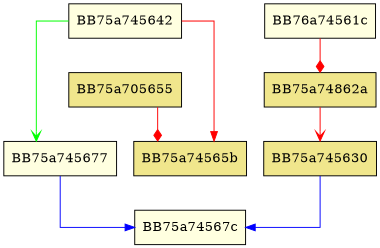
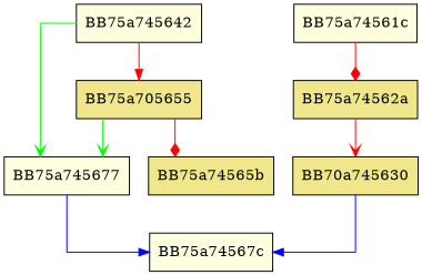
  digraph {
    splines=ortho
    node [fillcolor=khaki shape=box style=filled]
    edge [arrowhead=vee color=red]
-   BB75a74562a [label=BB75a74862a]
-   BB75a74561c [fillcolor=lightyellow label=BB76a74561c]
+   BB75a74562a
+   BB75a74561c [fillcolor=lightyellow]
    BB75a745642 [fillcolor=lightyellow]
    BB75a745677 [fillcolor=lightyellow]
    n5 [label=BB75a705655]
-   BB75a745630
+   BB75a745630 [label=BB70a745630]
    BB75a74567c [fillcolor=lightyellow]
    BB75a74565b
    BB75a74562a -> BB75a745630
    BB75a74561c -> BB75a74562a [arrowhead=diamond]
    BB75a745642 -> BB75a745677 [color=green]
-   BB75a745642 -> BB75a74565b [arrowhead=normal]
+   BB75a745642 -> n5 [arrowhead=normal]
    BB75a745677 -> BB75a74567c [arrowhead=normal color=blue]
+   n5 -> BB75a745677 [color=green]
    n5 -> BB75a74565b [arrowhead=diamond]
    BB75a745630 -> BB75a74567c [arrowhead=normal color=blue]
  }
